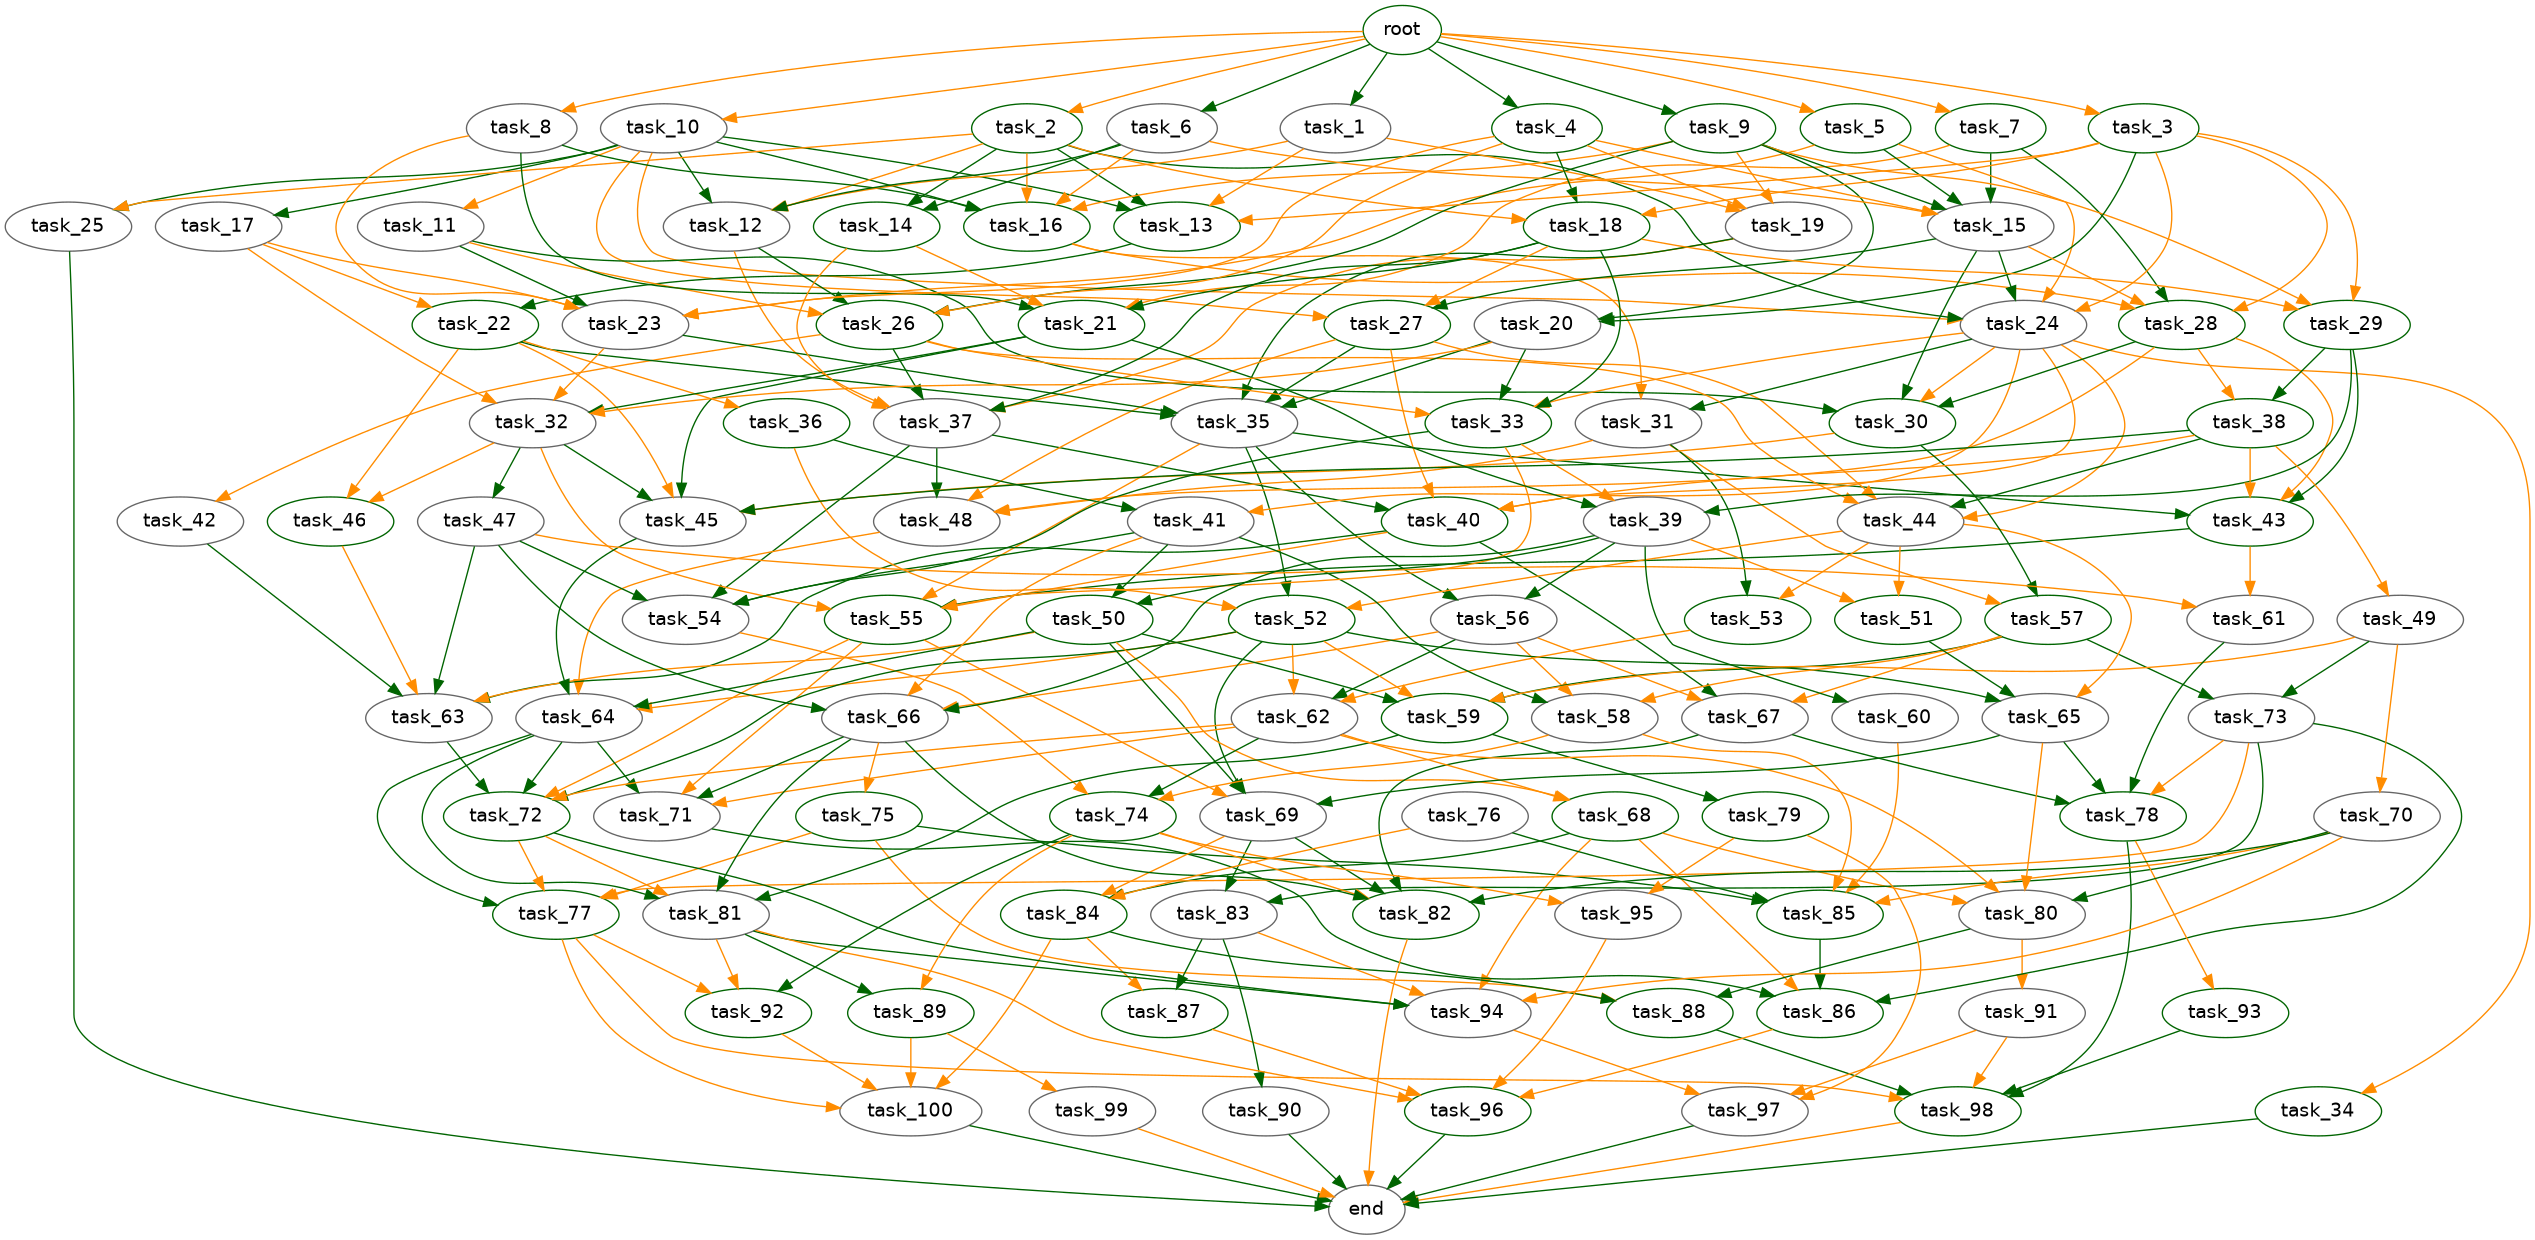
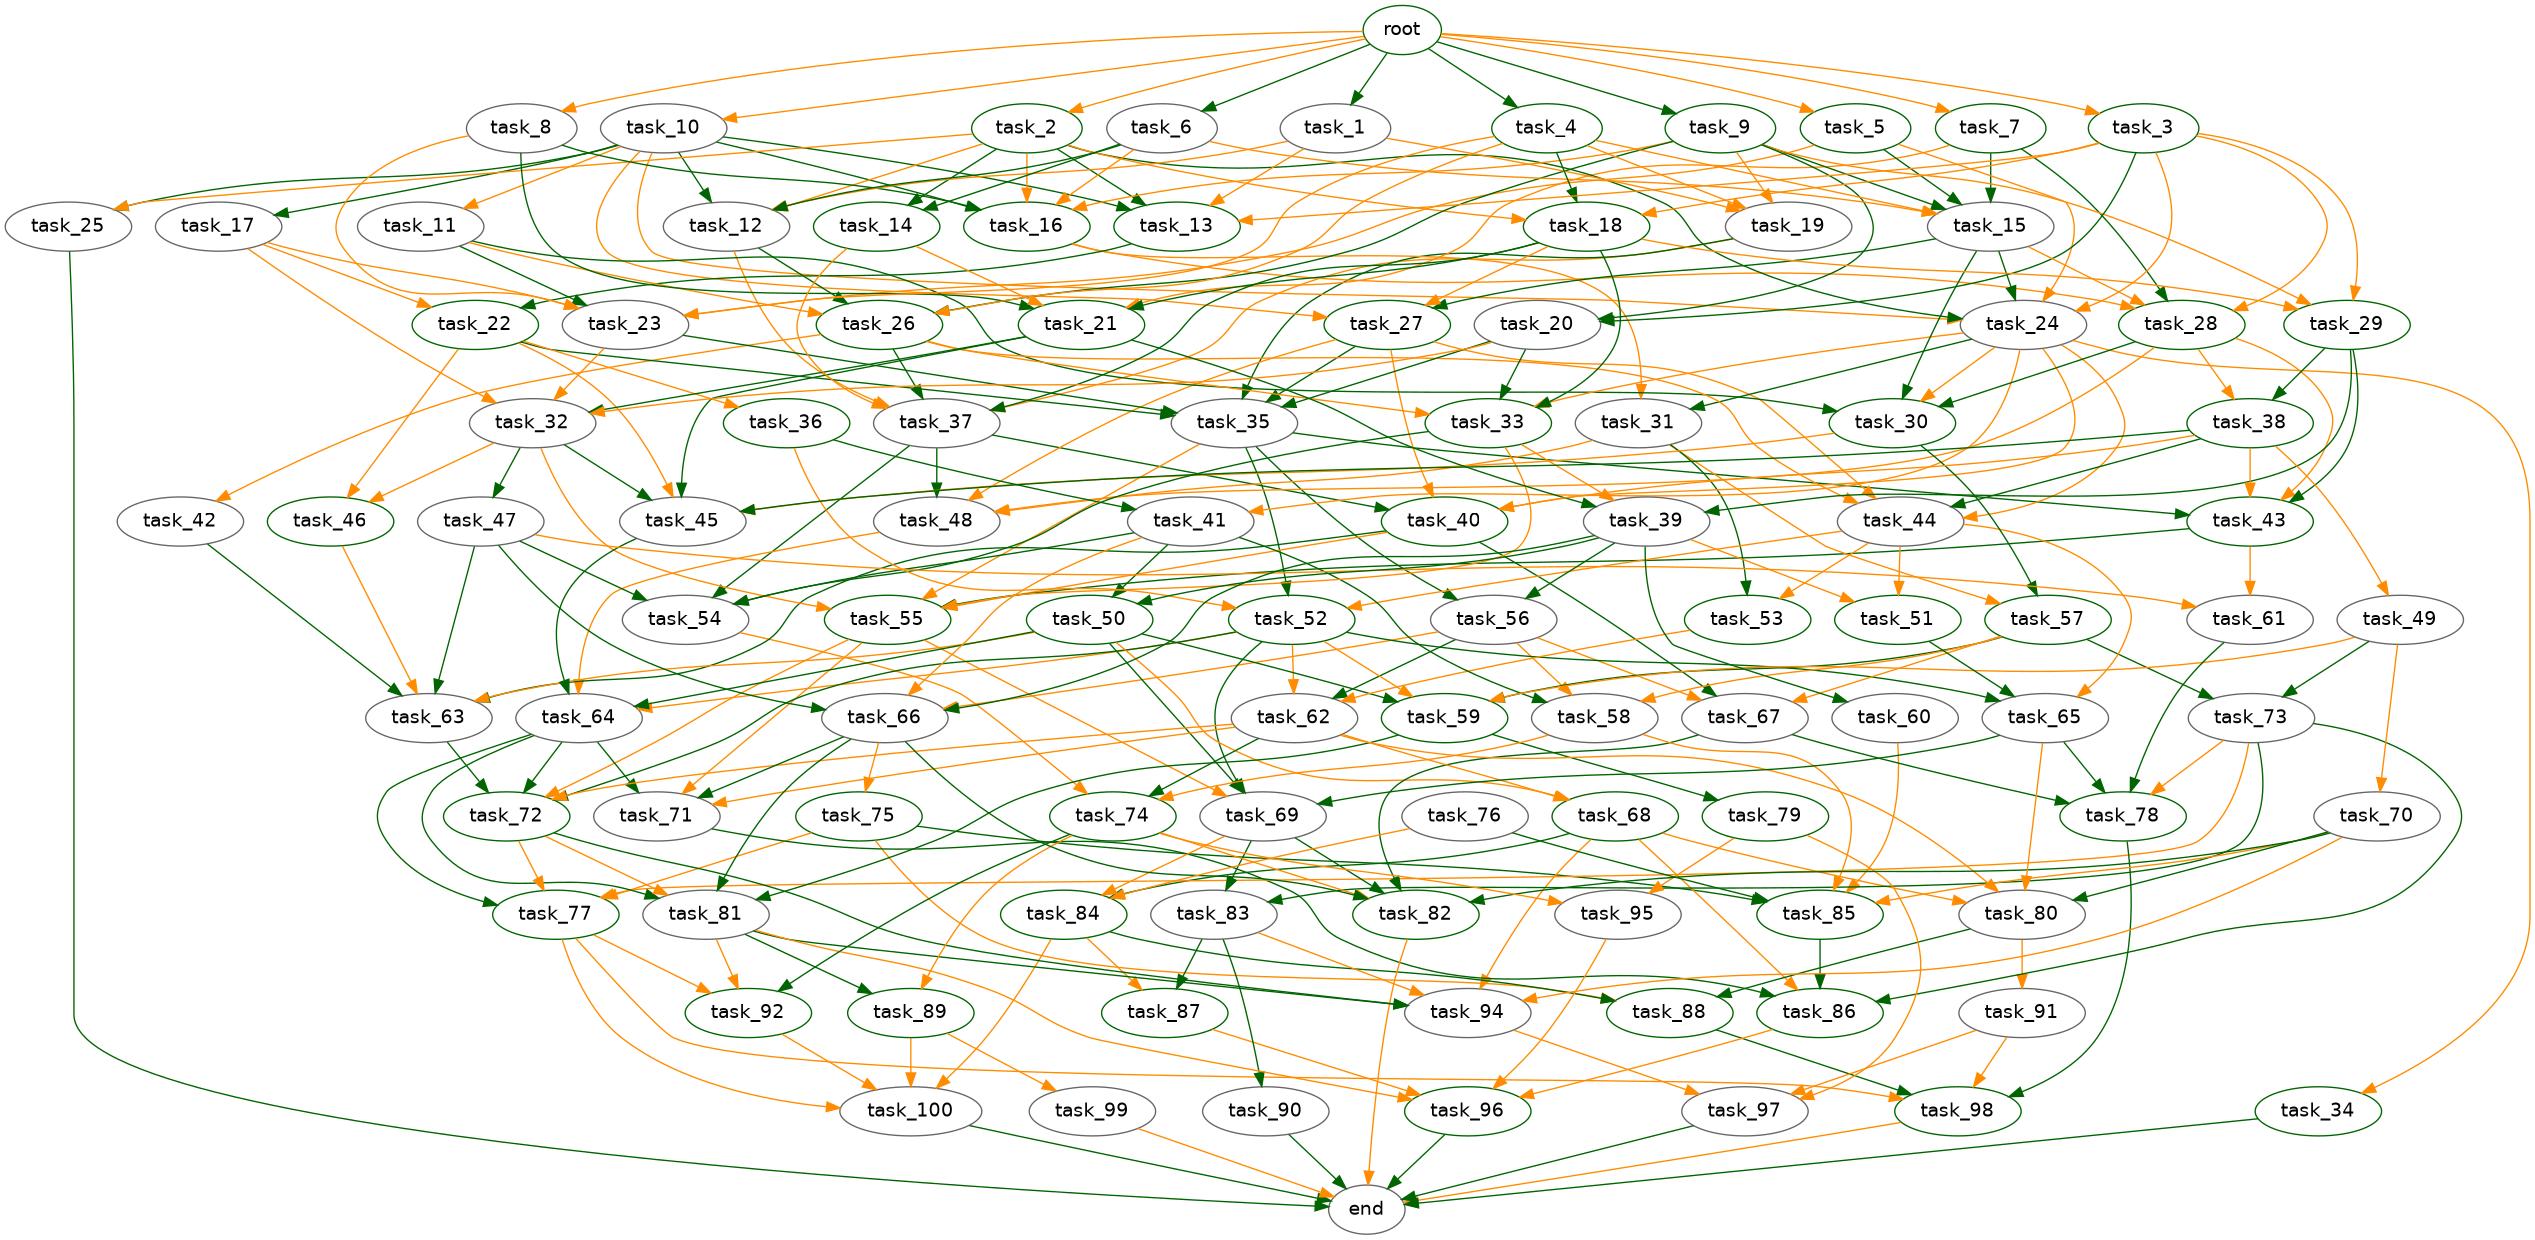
  digraph {
    fontname="DejaVu Sans"
    node [color=gray40 fontname="DejaVu Sans"]
    edge [color=darkorange fontname="DejaVu Sans"]
    task_75 [color=darkgreen]
    task_88 [color=darkgreen]
    task_85 [color=darkgreen]
    task_77 [color=darkgreen]
    task_98 [color=darkgreen]
    task_86 [color=darkgreen]
    task_100
    task_92 [color=darkgreen]
    end
    task_19
    task_37
    task_35
    task_48
    task_54
    task_40 [color=darkgreen]
    task_56
    task_55 [color=darkgreen]
    task_52 [color=darkgreen]
    task_43 [color=darkgreen]
    task_68 [color=darkgreen]
    task_84 [color=darkgreen]
    task_94
    task_80
    task_96 [color=darkgreen]
    task_87 [color=darkgreen]
    task_97
    task_91
    task_71
    task_60
    task_73
    task_78 [color=darkgreen]
    task_83
-   task_93 [color=darkgreen]
    task_90
    task_50 [color=darkgreen]
    task_69
    task_63
    task_59 [color=darkgreen]
    task_64
    task_82 [color=darkgreen]
    task_72 [color=darkgreen]
    task_79 [color=darkgreen]
    task_81
    task_31
    task_57 [color=darkgreen]
    task_53 [color=darkgreen]
    task_67
    task_58
    task_62
    task_10
    task_12
    task_25
    task_16 [color=darkgreen]
    task_27 [color=darkgreen]
    task_13 [color=darkgreen]
    task_11
    task_17
    task_24
    task_26 [color=darkgreen]
    task_28 [color=darkgreen]
    task_44
    task_22 [color=darkgreen]
    task_30 [color=darkgreen]
    task_23
    task_32
    task_41
    task_33 [color=darkgreen]
    task_34 [color=darkgreen]
    task_49
    task_70
    task_42
    task_95
    task_74 [color=darkgreen]
    task_61
    task_51 [color=darkgreen]
    task_65
    root [color=darkgreen]
    task_7 [color=darkgreen]
    task_2 [color=darkgreen]
    task_5 [color=darkgreen]
    task_8
    task_9 [color=darkgreen]
    task_1
    task_6
    task_4 [color=darkgreen]
    task_3 [color=darkgreen]
    task_21 [color=darkgreen]
    task_15
    task_14 [color=darkgreen]
    task_18 [color=darkgreen]
    task_29 [color=darkgreen]
    task_20
    task_66
    task_36 [color=darkgreen]
    task_45
    task_46 [color=darkgreen]
    task_47
    task_99
    task_38 [color=darkgreen]
    task_39
    task_89 [color=darkgreen]
    task_76
    task_75 -> task_88
    task_75 -> task_85 [color=darkgreen]
    task_75 -> task_77
    task_88 -> task_98 [color=darkgreen]
    task_85 -> task_86 [color=darkgreen]
    task_77 -> task_98
    task_77 -> task_100
    task_77 -> task_92
    task_98 -> end
    task_86 -> task_96
    task_100 -> end [color=darkgreen]
    task_92 -> task_100
    task_19 -> task_37
    task_19 -> task_35 [color=darkgreen]
    task_37 -> task_48 [color=darkgreen]
    task_37 -> task_54 [color=darkgreen]
    task_37 -> task_40 [color=darkgreen]
    task_35 -> task_56 [color=darkgreen]
    task_35 -> task_55
    task_35 -> task_52 [color=darkgreen]
    task_35 -> task_43 [color=darkgreen]
    task_48 -> task_64
    task_54 -> task_74
    task_40 -> task_55
    task_40 -> task_63 [color=darkgreen]
    task_40 -> task_67 [color=darkgreen]
    task_56 -> task_67
    task_56 -> task_58
    task_56 -> task_62 [color=darkgreen]
    task_56 -> task_66
    task_55 -> task_71
    task_55 -> task_69
    task_55 -> task_72
    task_52 -> task_69 [color=darkgreen]
    task_52 -> task_59
    task_52 -> task_64
    task_52 -> task_72 [color=darkgreen]
    task_52 -> task_62
    task_52 -> task_65 [color=darkgreen]
    task_43 -> task_55 [color=darkgreen]
    task_43 -> task_61
    task_68 -> task_86
    task_68 -> task_84 [color=darkgreen]
    task_68 -> task_94
    task_68 -> task_80
    task_84 -> task_88 [color=darkgreen]
    task_84 -> task_100
    task_84 -> task_87
    task_94 -> task_97
    task_80 -> task_88 [color=darkgreen]
    task_80 -> task_91
    task_96 -> end [color=darkgreen]
    task_87 -> task_96
    task_97 -> end [color=darkgreen]
    task_91 -> task_98
    task_91 -> task_97
    task_71 -> task_86 [color=darkgreen]
    task_60 -> task_85
    task_73 -> task_77
    task_73 -> task_86 [color=darkgreen]
    task_73 -> task_78
    task_73 -> task_83 [color=darkgreen]
    task_78 -> task_98 [color=darkgreen]
-   task_78 -> task_93
    task_83 -> task_94
    task_83 -> task_87 [color=darkgreen]
    task_83 -> task_90 [color=darkgreen]
-   task_93 -> task_98 [color=darkgreen]
    task_90 -> end [color=darkgreen]
    task_50 -> task_68
    task_50 -> task_69 [color=darkgreen]
    task_50 -> task_63
    task_50 -> task_59 [color=darkgreen]
    task_50 -> task_64 [color=darkgreen]
    task_69 -> task_84
    task_69 -> task_83 [color=darkgreen]
    task_69 -> task_82 [color=darkgreen]
    task_63 -> task_72 [color=darkgreen]
    task_59 -> task_79 [color=darkgreen]
    task_59 -> task_81 [color=darkgreen]
    task_64 -> task_77 [color=darkgreen]
    task_64 -> task_71 [color=darkgreen]
    task_64 -> task_72 [color=darkgreen]
    task_64 -> task_81 [color=darkgreen]
    task_82 -> end
    task_72 -> task_77
    task_72 -> task_94 [color=darkgreen]
    task_72 -> task_81
    task_79 -> task_97
    task_79 -> task_95
    task_81 -> task_92
    task_81 -> task_94 [color=darkgreen]
    task_81 -> task_96
    task_81 -> task_89 [color=darkgreen]
    task_31 -> task_48
    task_31 -> task_57
    task_31 -> task_53 [color=darkgreen]
    task_57 -> task_73 [color=darkgreen]
    task_57 -> task_59 [color=darkgreen]
    task_57 -> task_67
    task_57 -> task_58
    task_53 -> task_62
    task_67 -> task_78 [color=darkgreen]
    task_67 -> task_82 [color=darkgreen]
    task_58 -> task_85
    task_58 -> task_74
    task_62 -> task_68
    task_62 -> task_80
    task_62 -> task_71
    task_62 -> task_72
    task_62 -> task_74 [color=darkgreen]
    task_10 -> task_12 [color=darkgreen]
    task_10 -> task_25 [color=darkgreen]
    task_10 -> task_16 [color=darkgreen]
    task_10 -> task_27
    task_10 -> task_13 [color=darkgreen]
    task_10 -> task_11
    task_10 -> task_17 [color=darkgreen]
    task_10 -> task_24
    task_12 -> task_37
    task_12 -> task_26 [color=darkgreen]
    task_25 -> end [color=darkgreen]
    task_16 -> task_31
    task_16 -> task_28
    task_27 -> task_35 [color=darkgreen]
    task_27 -> task_48
    task_27 -> task_40
    task_27 -> task_44
    task_13 -> task_22 [color=darkgreen]
    task_11 -> task_26
    task_11 -> task_30 [color=darkgreen]
    task_11 -> task_23 [color=darkgreen]
    task_17 -> task_22
    task_17 -> task_23
    task_17 -> task_32
    task_24 -> task_40
    task_24 -> task_31 [color=darkgreen]
    task_24 -> task_44
    task_24 -> task_30
    task_24 -> task_41
    task_24 -> task_33
    task_24 -> task_34
    task_26 -> task_37 [color=darkgreen]
    task_26 -> task_44
    task_26 -> task_33
    task_26 -> task_42
    task_28 -> task_48
    task_28 -> task_43
    task_28 -> task_30 [color=darkgreen]
    task_28 -> task_38
    task_44 -> task_52
    task_44 -> task_53
    task_44 -> task_51
    task_44 -> task_65
    task_22 -> task_35 [color=darkgreen]
    task_22 -> task_36
    task_22 -> task_45
    task_22 -> task_46
    task_30 -> task_57 [color=darkgreen]
    task_30 -> task_45
    task_23 -> task_35 [color=darkgreen]
    task_23 -> task_32
    task_32 -> task_55
    task_32 -> task_45 [color=darkgreen]
    task_32 -> task_46
    task_32 -> task_47 [color=darkgreen]
    task_41 -> task_54 [color=darkgreen]
    task_41 -> task_50 [color=darkgreen]
    task_41 -> task_58 [color=darkgreen]
    task_41 -> task_66
    task_33 -> task_54 [color=darkgreen]
    task_33 -> task_55
    task_33 -> task_39
    task_34 -> end [color=darkgreen]
    task_49 -> task_73 [color=darkgreen]
    task_49 -> task_59
    task_49 -> task_70
    task_70 -> task_85
    task_70 -> task_94
    task_70 -> task_80 [color=darkgreen]
    task_70 -> task_82 [color=darkgreen]
    task_42 -> task_63 [color=darkgreen]
    task_95 -> task_96
    task_74 -> task_92 [color=darkgreen]
    task_74 -> task_82
    task_74 -> task_95
    task_74 -> task_89
    task_61 -> task_78 [color=darkgreen]
    task_51 -> task_65 [color=darkgreen]
    task_65 -> task_80
    task_65 -> task_78 [color=darkgreen]
    task_65 -> task_69 [color=darkgreen]
    root -> task_10
    root -> task_7
    root -> task_2
    root -> task_5
    root -> task_8
    root -> task_9 [color=darkgreen]
    root -> task_1 [color=darkgreen]
    root -> task_6 [color=darkgreen]
    root -> task_4 [color=darkgreen]
    root -> task_3
    task_7 -> task_28 [color=darkgreen]
    task_7 -> task_21
    task_7 -> task_15 [color=darkgreen]
    task_2 -> task_12
    task_2 -> task_25
    task_2 -> task_16
    task_2 -> task_13 [color=darkgreen]
    task_2 -> task_24 [color=darkgreen]
    task_2 -> task_14 [color=darkgreen]
    task_2 -> task_18
    task_5 -> task_24
    task_5 -> task_23
    task_5 -> task_15 [color=darkgreen]
    task_8 -> task_16 [color=darkgreen]
    task_8 -> task_23
    task_8 -> task_21 [color=darkgreen]
    task_9 -> task_19
    task_9 -> task_16
    task_9 -> task_26 [color=darkgreen]
    task_9 -> task_15 [color=darkgreen]
    task_9 -> task_29
    task_9 -> task_20 [color=darkgreen]
    task_1 -> task_19
    task_1 -> task_12
    task_1 -> task_13
    task_6 -> task_12 [color=darkgreen]
    task_6 -> task_16
    task_6 -> task_15
    task_6 -> task_14 [color=darkgreen]
    task_4 -> task_19
    task_4 -> task_26
    task_4 -> task_23
    task_4 -> task_15
    task_4 -> task_18 [color=darkgreen]
    task_3 -> task_13
    task_3 -> task_24
    task_3 -> task_28
    task_3 -> task_18
    task_3 -> task_29
    task_3 -> task_20 [color=darkgreen]
    task_21 -> task_32 [color=darkgreen]
    task_21 -> task_45 [color=darkgreen]
    task_21 -> task_39 [color=darkgreen]
    task_15 -> task_27 [color=darkgreen]
    task_15 -> task_24 [color=darkgreen]
    task_15 -> task_28
    task_15 -> task_30 [color=darkgreen]
    task_14 -> task_37
    task_14 -> task_21
    task_18 -> task_37 [color=darkgreen]
    task_18 -> task_27
    task_18 -> task_33 [color=darkgreen]
    task_18 -> task_21 [color=darkgreen]
    task_18 -> task_29
    task_29 -> task_43 [color=darkgreen]
    task_29 -> task_38 [color=darkgreen]
    task_29 -> task_39 [color=darkgreen]
    task_20 -> task_35 [color=darkgreen]
    task_20 -> task_32
    task_20 -> task_33 [color=darkgreen]
    task_66 -> task_75
    task_66 -> task_71 [color=darkgreen]
    task_66 -> task_82 [color=darkgreen]
    task_66 -> task_81 [color=darkgreen]
    task_36 -> task_52
    task_36 -> task_41 [color=darkgreen]
    task_45 -> task_64 [color=darkgreen]
    task_46 -> task_63
    task_47 -> task_54 [color=darkgreen]
    task_47 -> task_63 [color=darkgreen]
    task_47 -> task_61
    task_47 -> task_66 [color=darkgreen]
    task_99 -> end
    task_38 -> task_40
    task_38 -> task_43
    task_38 -> task_44 [color=darkgreen]
    task_38 -> task_49
    task_38 -> task_45 [color=darkgreen]
    task_39 -> task_56 [color=darkgreen]
    task_39 -> task_60 [color=darkgreen]
    task_39 -> task_50 [color=darkgreen]
    task_39 -> task_51
    task_39 -> task_66 [color=darkgreen]
    task_89 -> task_100
    task_89 -> task_99
    task_76 -> task_85 [color=darkgreen]
    task_76 -> task_84
  }
